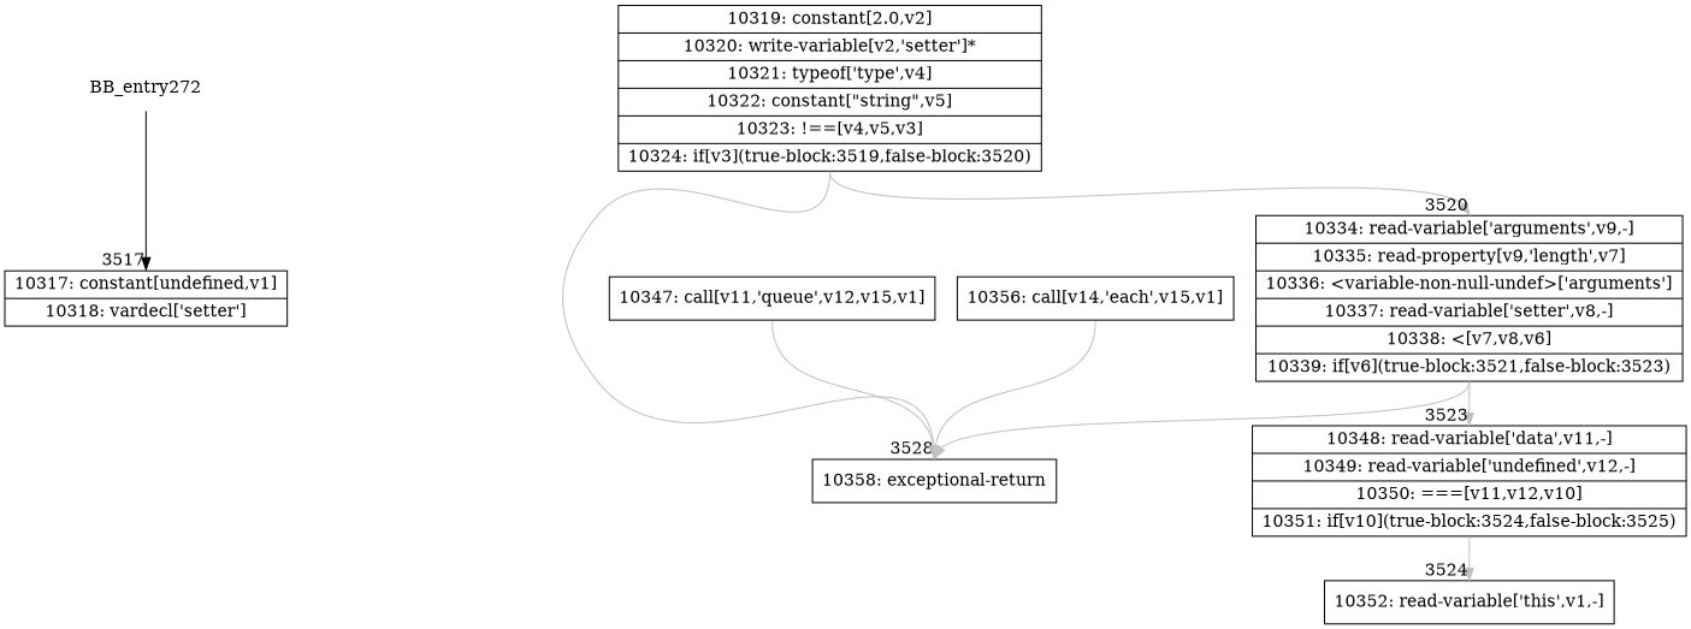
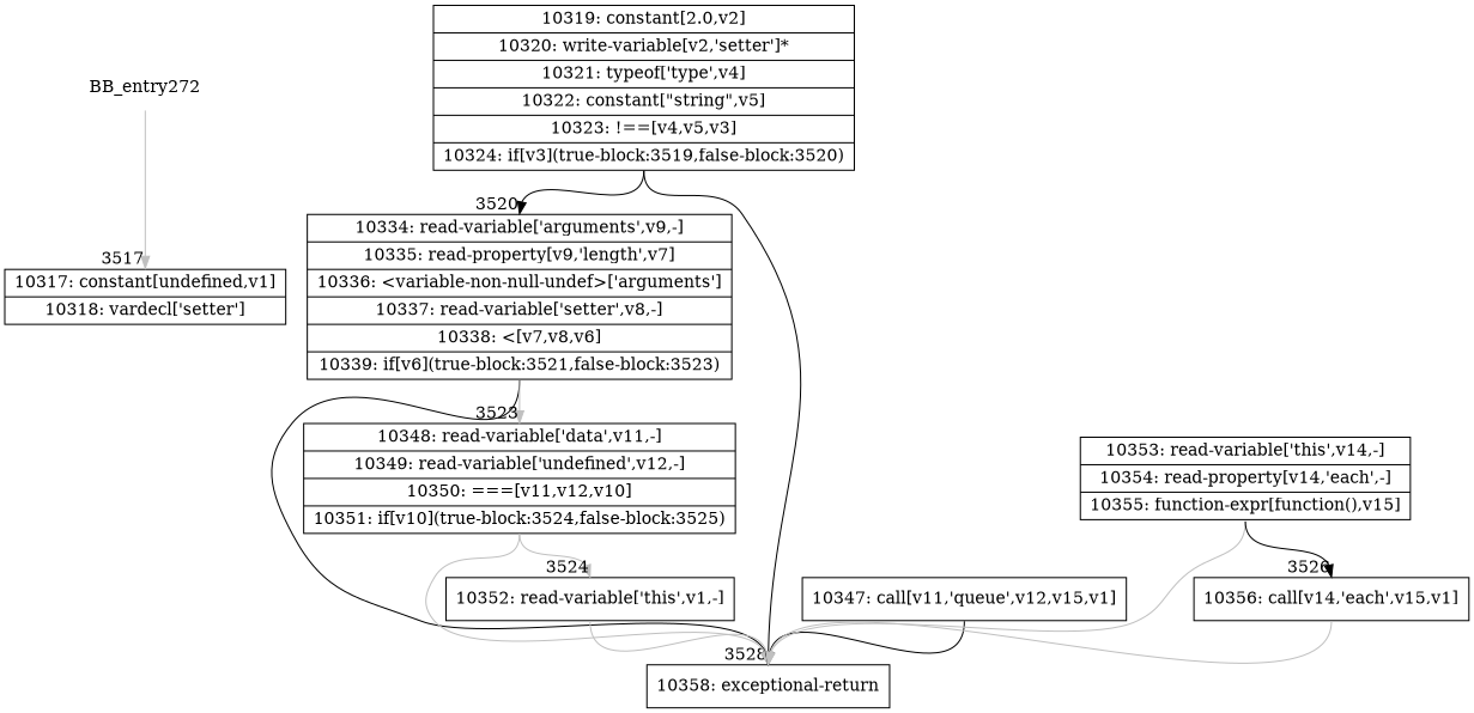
  digraph {
    rankdir=TD
    node [shape=record]
    edge [headport=n tailport=s color=gray]
    n1 [label=BB_entry272 shape=none]
    n2 [label="{10317: constant[undefined,v1]|10318: vardecl['setter']}"]
    n3 [label="{10319: constant[2.0,v2]|10320: write-variable[v2,'setter']*|10321: typeof['type',v4]|10322: constant[\"string\",v5]|10323: !==[v4,v5,v3]|10324: if[v3](true-block:3519,false-block:3520)}"]
    n4 [label="{10334: read-variable['arguments',v9,-]|10335: read-property[v9,'length',v7]|10336: \<variable-non-null-undef\>['arguments']|10337: read-variable['setter',v8,-]|10338: \<[v7,v8,v6]|10339: if[v6](true-block:3521,false-block:3523)}"]
    n5 [label="{10358: exceptional-return}"]
    n6 [label="{10348: read-variable['data',v11,-]|10349: read-variable['undefined',v12,-]|10350: ===[v11,v12,v10]|10351: if[v10](true-block:3524,false-block:3525)}"]
    n7 [label="{10352: read-variable['this',v1,-]}"]
    n8 [label="{10347: call[v11,'queue',v12,v15,v1]}"]
+   n9 [label="{10353: read-variable['this',v14,-]|10354: read-property[v14,'each',-]|10355: function-expr[function(),v15]}"]
    n10 [label="{10356: call[v14,'each',v15,v1]}"]
-   n1 -> n2 [headlabel="    3517" color=""]
-   n3 -> n4 [headlabel="      3520"]
-   n3 -> n5 [headlabel="      3528"]
-   n4 -> n5
+   n1 -> n2 [headlabel="    3517"]
+   n3 -> n4 [headlabel="      3520" color=""]
+   n3 -> n5 [color=black headlabel="      3528"]
+   n4 -> n5 [color=black]
    n4 -> n6 [headlabel="      3523"]
+   n6 -> n5
    n6 -> n7 [headlabel="      3524"]
-   n8 -> n5
+   n7 -> n5
+   n8 -> n5 [color=black]
+   n9 -> n5
+   n9 -> n10 [headlabel="      3526" color=""]
    n10 -> n5
  }
